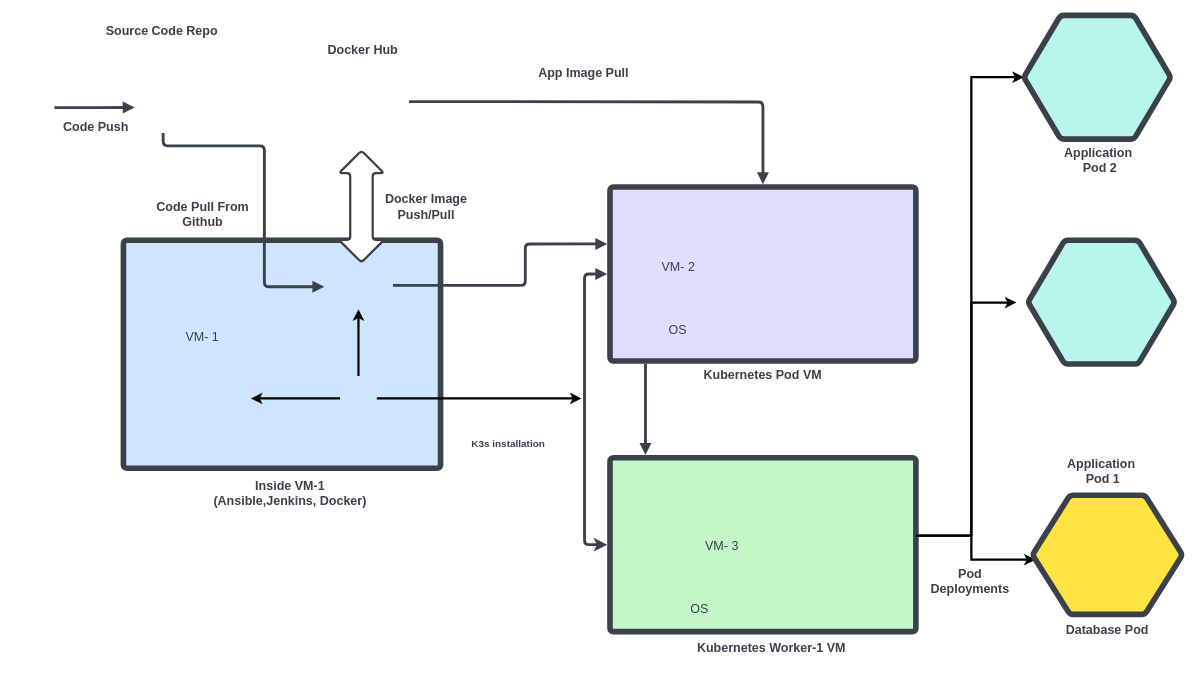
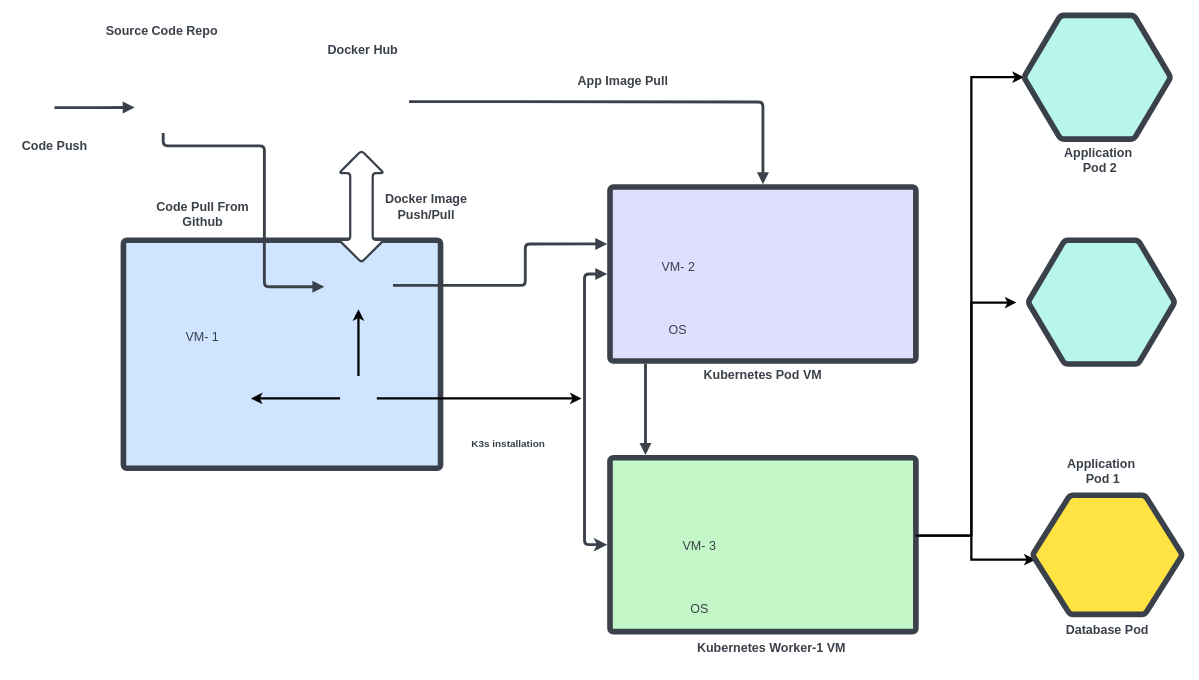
  <mxCell id="0" />
  <mxCell id="1" parent="0" />
  <mxCell id="2" value="" style="html=1;overflow=block;blockSpacing=1;whiteSpace=wrap;fontSize=13;spacing=3.8;strokeColor=#3a414a;strokeOpacity=100;fillOpacity=100;rounded=1;absoluteArcSize=1;arcSize=9;fillColor=#dedeff;strokeWidth=7.5;lucidId=5cT.9N6pU_Mk;" vertex="1" parent="1"><mxGeometry x="813" y="249" width="408" height="232" as="geometry" /></mxCell>
  <mxCell id="3" style="edgeStyle=orthogonalEdgeStyle;rounded=0;orthogonalLoop=1;jettySize=auto;html=1;entryX=0;entryY=0.5;entryDx=0;entryDy=0;strokeWidth=3;" edge="1" parent="1" target="48"><mxGeometry relative="1" as="geometry"><mxPoint x="1225" y="714" as="sourcePoint" /><mxPoint x="1296.196" y="80.615" as="targetPoint" /><Array as="points"><mxPoint x="1295" y="714" /><mxPoint x="1295" y="102" /></Array></mxGeometry></mxCell>
  <mxCell id="4" value="" style="html=1;overflow=block;blockSpacing=1;whiteSpace=wrap;fontSize=13;spacing=3.8;strokeColor=#3a414a;strokeOpacity=100;fillOpacity=100;rounded=1;absoluteArcSize=1;arcSize=9;fillColor=#c3f7c8;strokeWidth=7.5;lucidId=9WS.9QL8N6xv;" vertex="1" parent="1"><mxGeometry x="813" y="610" width="408" height="232" as="geometry" /></mxCell>
  <mxCell id="5" value="" style="points=[[0.714,0.338,0],[0.549,0.2,0],[0.85,0.198,0]];html=1;overflow=block;blockSpacing=1;whiteSpace=wrap;fontSize=13;spacing=3.8;strokeColor=#3a414a;strokeOpacity=100;fillOpacity=100;rounded=1;absoluteArcSize=1;arcSize=9;fillColor=#cfe4ff;strokeWidth=7.5;lucidId=tHR.RqMFKNO4;" vertex="1" parent="1"><mxGeometry x="164" y="320" width="423" height="304" as="geometry" /></mxCell>
  <mxCell id="6" value="" style="html=1;overflow=block;blockSpacing=1;whiteSpace=wrap;shape=image;fontSize=13;spacing=0;strokeColor=none;strokeOpacity=100;strokeWidth=0;image=https://images.lucid.app/images/0839ae5e-1928-40da-9dd1-2a745bce146e/content;imageAspect=0;lucidId=lZQ.nhfzFDih;" vertex="1" parent="1"><mxGeometry x="432" y="352" width="91" height="60" as="geometry" /></mxCell>
  <mxCell id="7" value="" style="html=1;overflow=block;blockSpacing=1;whiteSpace=wrap;shape=image;fontSize=13;spacing=0;strokeColor=none;strokeOpacity=100;strokeWidth=0;image=https://images.lucid.app/images/5dbf9200-86ef-41af-bba9-ffb445953cea/content;imageAspect=0;lucidId=1ZQ.fj6Nxm91;" vertex="1" parent="1"><mxGeometry x="223" y="348" width="73" height="69" as="geometry" /></mxCell>
  <mxCell id="8" value="" style="html=1;overflow=block;blockSpacing=1;whiteSpace=wrap;shape=image;fontSize=13;spacing=0;strokeColor=none;strokeOpacity=100;strokeWidth=0;image=https://images.lucid.app/images/e62f3f0d-a121-48e8-9074-ace3d86f06e4/content;imageAspect=0;lucidId=Y3Q.VHTpaRUR;" vertex="1" parent="1"><mxGeometry x="1040" y="653" width="166" height="29" as="geometry" /></mxCell>
  <mxCell id="9" style="edgeStyle=orthogonalEdgeStyle;rounded=0;orthogonalLoop=1;jettySize=auto;html=1;strokeWidth=3;" edge="1" parent="1" source="12"><mxGeometry relative="1" as="geometry"><mxPoint x="775" y="531" as="targetPoint" /></mxGeometry></mxCell>
  <mxCell id="10" value="" style="edgeStyle=orthogonalEdgeStyle;rounded=0;orthogonalLoop=1;jettySize=auto;html=1;strokeWidth=3;" edge="1" parent="1" source="12" target="6"><mxGeometry relative="1" as="geometry" /></mxCell>
  <mxCell id="11" value="" style="edgeStyle=orthogonalEdgeStyle;rounded=0;orthogonalLoop=1;jettySize=auto;html=1;strokeWidth=3;" edge="1" parent="1" source="12" target="58"><mxGeometry relative="1" as="geometry" /></mxCell>
  <mxCell id="12" value="" style="html=1;overflow=block;blockSpacing=1;whiteSpace=wrap;shape=image;fontSize=13;spacing=0;strokeColor=none;strokeOpacity=100;strokeWidth=0;image=https://images.lucid.app/images/f6d19e5a-acac-44e6-9520-affb39c4d1e9/content;imageAspect=0;lucidId=G6Q.1mLMZaCx;" vertex="1" parent="1"><mxGeometry x="453" y="501" width="49" height="60" as="geometry" /></mxCell>
  <mxCell id="13" value="" style="html=1;overflow=block;blockSpacing=1;whiteSpace=wrap;shape=image;fontSize=13;spacing=0;strokeColor=none;strokeOpacity=100;strokeWidth=0;image=https://images.lucid.app/images/7aab2980-8390-469f-9542-503a8dc7d49c/content;imageAspect=0;lucidId=39Q.k~S7HBWE;" vertex="1" parent="1"><mxGeometry x="415" y="86" width="133" height="113" as="geometry" /></mxCell>
  <mxCell id="14" value="" style="html=1;overflow=block;blockSpacing=1;whiteSpace=wrap;shape=image;fontSize=13;spacing=0;strokeColor=none;strokeOpacity=100;strokeWidth=0;image=https://images.lucid.app/images/96fd7c5d-47f8-4f27-a543-2824d02b5435/content;imageAspect=0;lucidId=p~Q.Xl.0O8On;" vertex="1" parent="1"><mxGeometry x="179" y="101" width="76" height="76" as="geometry" /></mxCell>
  <mxCell id="15" value="" style="html=1;jettySize=18;whiteSpace=wrap;fontSize=13;strokeColor=#3a414a;strokeOpacity=100;strokeWidth=3.8;rounded=1;arcSize=12;edgeStyle=orthogonalEdgeStyle;startArrow=none;endArrow=block;endFill=1;exitX=0.5;exitY=1;exitPerimeter=0;entryX=0;entryY=0.5;lucidId=YYS.RZbuwzPK;entryDx=0;entryDy=0;" edge="1" parent="1" source="14" target="6"><mxGeometry width="100" height="100" relative="1" as="geometry"><Array as="points"><mxPoint x="217" y="194" /><mxPoint x="352" y="194" /><mxPoint x="352" y="382" /></Array></mxGeometry></mxCell>
  <mxCell id="16" value="VM- 1" style="html=1;overflow=block;blockSpacing=1;whiteSpace=wrap;fontSize=16.7;fontColor=#3a414a;spacing=3.8;strokeOpacity=0;fillOpacity=0;rounded=1;absoluteArcSize=1;arcSize=9;fillColor=#ffffff;strokeWidth=0.8;lucidId=PZS.uT0q8Rq6;" vertex="1" parent="1"><mxGeometry x="224" y="436" width="91" height="25" as="geometry" /></mxCell>
- <mxCell id="17" value="Inside VM-1 (Ansible,Jenkins, Docker)" style="html=1;overflow=block;blockSpacing=1;whiteSpace=wrap;fontSize=16.7;fontColor=#3a414a;fontStyle=1;spacing=3.8;strokeOpacity=0;fillOpacity=0;rounded=1;absoluteArcSize=1;arcSize=9;fillColor=#ffffff;strokeWidth=0.8;lucidId=z0S.VyMDvYpo;" vertex="1" parent="1"><mxGeometry x="275" y="625" width="223" height="65" as="geometry" /></mxCell>
  <mxCell id="18" value="" style="html=1;overflow=block;blockSpacing=1;whiteSpace=wrap;shape=image;fontSize=13;spacing=0;strokeColor=none;strokeOpacity=100;strokeWidth=0;image=https://images.lucid.app/images/c1e099dd-e6ca-48bb-b745-3d01dbec6e6d/content;imageAspect=0;lucidId=u6S.5h0-Gnwb;" vertex="1" parent="1"><mxGeometry x="1055" y="757" width="136" height="36" as="geometry" /></mxCell>
  <mxCell id="19" value="Kubernetes Worker-1 VM" style="html=1;overflow=block;blockSpacing=1;whiteSpace=wrap;fontSize=16.7;fontColor=#3a414a;fontStyle=1;spacing=3.8;strokeOpacity=0;fillOpacity=0;rounded=1;absoluteArcSize=1;arcSize=9;fillColor=#ffffff;strokeWidth=0.8;lucidId=76S.Ltz0b8oP;" vertex="1" parent="1"><mxGeometry x="919" y="842" width="219" height="43" as="geometry" /></mxCell>
  <mxCell id="20" value="" style="html=1;overflow=block;blockSpacing=1;whiteSpace=wrap;shape=image;fontSize=13;spacing=0;strokeColor=none;strokeOpacity=100;strokeWidth=0;image=https://images.lucid.app/images/5dbf9200-86ef-41af-bba9-ffb445953cea/content;imageAspect=0;lucidId=r8S.361AoPXp;" vertex="1" parent="1"><mxGeometry x="896" y="638" width="73" height="69" as="geometry" /></mxCell>
- <mxCell id="21" value="VM- 3" style="html=1;overflow=block;blockSpacing=1;whiteSpace=wrap;fontSize=16.7;fontColor=#3a414a;spacing=3.8;strokeOpacity=0;fillOpacity=0;rounded=1;absoluteArcSize=1;arcSize=9;fillColor=#ffffff;strokeWidth=0.8;lucidId=r8S.nkG5t3qW;" vertex="1" parent="1"><mxGeometry x="917" y="714" width="91" height="25" as="geometry" /></mxCell>
+ <mxCell id="21" value="VM- 3" style="html=1;overflow=block;blockSpacing=1;whiteSpace=wrap;fontSize=16.7;fontColor=#3a414a;spacing=3.8;strokeOpacity=0;fillOpacity=0;rounded=1;absoluteArcSize=1;arcSize=9;fillColor=#ffffff;strokeWidth=0.8;lucidId=r8S.nkG5t3qW;" vertex="1" parent="1"><mxGeometry x="887" y="714" width="91" height="25" as="geometry" /></mxCell>
  <mxCell id="22" value="" style="html=1;overflow=block;blockSpacing=1;whiteSpace=wrap;shape=image;fontSize=13;spacing=0;strokeColor=none;strokeOpacity=100;strokeWidth=0;image=https://images.lucid.app/images/e964a3ed-ce19-4549-9dbc-fba7efb3c672/content;imageAspect=0;lucidId=y9S.GDf.oGoq;" vertex="1" parent="1"><mxGeometry x="859" y="762" width="136" height="26" as="geometry" /></mxCell>
  <mxCell id="23" value="OS" style="html=1;overflow=block;blockSpacing=1;whiteSpace=wrap;fontSize=16.7;fontColor=#3a414a;spacing=3.8;strokeOpacity=0;fillOpacity=0;rounded=1;absoluteArcSize=1;arcSize=9;fillColor=#ffffff;strokeWidth=0.8;lucidId=g-S.Ra3ovH3f;" vertex="1" parent="1"><mxGeometry x="910" y="799" width="45" height="22" as="geometry" /></mxCell>
  <mxCell id="24" value="Source Code Repo" style="html=1;overflow=block;blockSpacing=1;whiteSpace=wrap;fontSize=16.7;fontColor=#3a414a;fontStyle=1;spacing=3.8;strokeOpacity=0;fillOpacity=0;rounded=1;absoluteArcSize=1;arcSize=9;fillColor=#ffffff;strokeWidth=0.8;lucidId=rfT.Em8CiN_r;" vertex="1" parent="1"><mxGeometry x="121" y="20" width="189" height="43" as="geometry" /></mxCell>
  <mxCell id="25" value="" style="shape=doubleArrow;arrowWidth=0.5;arrowSize=0.201;whiteSpace=wrap;fontSize=13;spacing=3.8;strokeColor=#3a414a;strokeOpacity=100;rounded=1;absoluteArcSize=1;arcSize=9;rotation=-270;strokeWidth=3;html=1;" vertex="1" parent="1"><mxGeometry x="407" y="245" width="149" height="60" as="geometry" /></mxCell>
  <mxCell id="26" value="Docker Hub" style="html=1;overflow=block;blockSpacing=1;whiteSpace=wrap;fontSize=16.7;fontColor=#3a414a;fontStyle=1;spacing=3.8;strokeOpacity=0;fillOpacity=0;rounded=1;absoluteArcSize=1;arcSize=9;fillColor=#ffffff;strokeWidth=0.8;lucidId=KgT.KoDKqtLL;" vertex="1" parent="1"><mxGeometry x="393" y="45" width="181" height="43" as="geometry" /></mxCell>
  <mxCell id="27" value="" style="html=1;overflow=block;blockSpacing=1;whiteSpace=wrap;shape=image;fontSize=13;spacing=0;strokeColor=none;strokeOpacity=100;strokeWidth=0;image=https://images.lucid.app/images/5dbf9200-86ef-41af-bba9-ffb445953cea/content;imageAspect=0;lucidId=JkT.e7GCexTi;" vertex="1" parent="1"><mxGeometry x="868" y="266" width="73" height="69" as="geometry" /></mxCell>
  <mxCell id="28" value="VM- 2" style="html=1;overflow=block;blockSpacing=1;whiteSpace=wrap;fontSize=16.7;fontColor=#3a414a;spacing=3.8;strokeOpacity=0;fillOpacity=0;rounded=1;absoluteArcSize=1;arcSize=9;fillColor=#ffffff;strokeWidth=0.8;lucidId=JkT.Df7ssC.j;" vertex="1" parent="1"><mxGeometry x="859" y="342" width="91" height="25" as="geometry" /></mxCell>
  <mxCell id="29" value="" style="html=1;overflow=block;blockSpacing=1;whiteSpace=wrap;shape=image;fontSize=13;spacing=0;strokeColor=none;strokeOpacity=100;strokeWidth=0;image=https://images.lucid.app/images/e964a3ed-ce19-4549-9dbc-fba7efb3c672/content;imageAspect=0;lucidId=JkT.1xe4-brN;" vertex="1" parent="1"><mxGeometry x="843" y="390" width="136" height="26" as="geometry" /></mxCell>
  <mxCell id="30" value="OS" style="html=1;overflow=block;blockSpacing=1;whiteSpace=wrap;fontSize=16.7;fontColor=#3a414a;spacing=3.8;strokeOpacity=0;fillOpacity=0;rounded=1;absoluteArcSize=1;arcSize=9;fillColor=#ffffff;strokeWidth=0.8;lucidId=JkT.MHIBeB4Z;" vertex="1" parent="1"><mxGeometry x="881" y="426" width="45" height="22" as="geometry" /></mxCell>
  <mxCell id="31" value="" style="html=1;overflow=block;blockSpacing=1;whiteSpace=wrap;shape=image;fontSize=13;spacing=0;strokeColor=none;strokeOpacity=100;strokeWidth=0;image=https://images.lucid.app/images/e62f3f0d-a121-48e8-9074-ace3d86f06e4/content;imageAspect=0;lucidId=8lT.7Z6N0eMg;" vertex="1" parent="1"><mxGeometry x="1032" y="285" width="166" height="29" as="geometry" /></mxCell>
  <mxCell id="32" value="Kubernetes Pod VM" style="html=1;overflow=block;blockSpacing=1;whiteSpace=wrap;fontSize=16.7;fontColor=#3a414a;fontStyle=1;spacing=3.8;strokeOpacity=0;fillOpacity=0;rounded=1;absoluteArcSize=1;arcSize=9;fillColor=#ffffff;strokeWidth=0.8;lucidId=nmT.FwI06Pz1;" vertex="1" parent="1"><mxGeometry x="896" y="479" width="242" height="43" as="geometry" /></mxCell>
  <mxCell id="33" value="" style="html=1;jettySize=18;whiteSpace=wrap;fontSize=13;strokeColor=#3a414a;strokeOpacity=100;strokeWidth=3.8;rounded=1;arcSize=12;edgeStyle=orthogonalEdgeStyle;startArrow=classic;endArrow=block;endFill=1;exitX=-0.009;exitY=0.5;exitPerimeter=0;entryX=-0.009;entryY=0.5;entryPerimeter=0;lucidId=1nT.b-Emo-m5;startFill=1;" edge="1" parent="1" source="4" target="2"><mxGeometry width="100" height="100" relative="1" as="geometry"><Array as="points"><mxPoint x="779" y="726" /><mxPoint x="779" y="365" /></Array></mxGeometry></mxCell>
  <mxCell id="34" value="" style="html=1;jettySize=18;whiteSpace=wrap;fontSize=13;strokeColor=#3a414a;strokeOpacity=100;strokeWidth=3.8;rounded=1;arcSize=12;edgeStyle=orthogonalEdgeStyle;startArrow=none;endArrow=block;endFill=1;exitX=0.85;exitY=0.198;exitPerimeter=0;entryX=-0.009;entryY=0.327;entryPerimeter=0;lucidId=XIT.VC7dbxih;" edge="1" parent="1" source="5" target="2"><mxGeometry width="100" height="100" relative="1" as="geometry"><Array as="points" /></mxGeometry></mxCell>
  <mxCell id="35" value="" style="html=1;overflow=block;blockSpacing=1;whiteSpace=wrap;shape=image;fontSize=13;spacing=0;strokeColor=none;strokeOpacity=100;strokeWidth=0;image=https://images.lucid.app/images/c1e099dd-e6ca-48bb-b745-3d01dbec6e6d/content;imageAspect=0;lucidId=SbU.c.XyZLue;" vertex="1" parent="1"><mxGeometry x="1055" y="385" width="136" height="36" as="geometry" /></mxCell>
  <mxCell id="36" style="edgeStyle=orthogonalEdgeStyle;rounded=0;orthogonalLoop=1;jettySize=auto;html=1;strokeWidth=3;startArrow=classic;startFill=1;" edge="1" parent="1" source="52"><mxGeometry relative="1" as="geometry"><mxPoint x="1355" y="403" as="targetPoint" /><Array as="points"><mxPoint x="1295" y="746" /><mxPoint x="1295" y="403" /></Array></mxGeometry></mxCell>
- <mxCell id="37" value="Pod Deployments" style="html=1;overflow=block;blockSpacing=1;whiteSpace=wrap;fontSize=16.7;fontColor=#3a414a;fontStyle=1;spacing=3.8;strokeOpacity=0;fillOpacity=0;rounded=1;absoluteArcSize=1;arcSize=9;fillColor=#ffffff;strokeWidth=0.8;lucidId=No-.lvnoJMJM;" vertex="1" parent="1"><mxGeometry x="1233" y="752" width="121" height="46" as="geometry" /></mxCell>
  <mxCell id="38" value="Docker Image Push/Pull" style="html=1;overflow=block;blockSpacing=1;whiteSpace=wrap;fontSize=16.7;fontColor=#3a414a;fontStyle=1;spacing=3.8;strokeOpacity=0;fillOpacity=0;rounded=1;absoluteArcSize=1;arcSize=9;fillColor=#ffffff;strokeWidth=0.8;lucidId=Dp-.tNbPMVZ.;" vertex="1" parent="1"><mxGeometry x="504" y="249" width="128" height="53" as="geometry" /></mxCell>
  <mxCell id="39" value="Code Pull From Github" style="html=1;overflow=block;blockSpacing=1;whiteSpace=wrap;fontSize=16.7;fontColor=#3a414a;fontStyle=1;spacing=3.8;strokeOpacity=0;fillOpacity=0;rounded=1;absoluteArcSize=1;arcSize=9;fillColor=#ffffff;strokeWidth=0.8;lucidId=_p-.m4A0VA30;" vertex="1" parent="1"><mxGeometry x="201" y="263" width="138" height="43" as="geometry" /></mxCell>
  <mxCell id="40" value="" style="html=1;overflow=block;blockSpacing=1;whiteSpace=wrap;shape=image;fontSize=13;spacing=0;strokeColor=none;strokeOpacity=100;strokeWidth=0;image=https://images.lucid.app/images/9f01b302-5040-4e6e-be54-d4b0a862a444/content;imageAspect=0;lucidId=st-.MnG1-Kka;" vertex="1" parent="1"><mxGeometry x="20" y="120" width="52" height="46" as="geometry" /></mxCell>
  <mxCell id="41" value="" style="html=1;jettySize=18;whiteSpace=wrap;fontSize=13;strokeColor=#3a414a;strokeOpacity=100;strokeWidth=3.8;rounded=1;arcSize=12;edgeStyle=orthogonalEdgeStyle;startArrow=none;endArrow=block;endFill=1;exitX=1;exitY=0.5;exitPerimeter=0;entryX=0;entryY=0.55;entryPerimeter=0;lucidId=3t-.5YrvoPGL;" edge="1" parent="1" source="40" target="14"><mxGeometry width="100" height="100" relative="1" as="geometry"><Array as="points" /></mxGeometry></mxCell>
- <mxCell id="42" value="Code Push" style="html=1;overflow=block;blockSpacing=1;whiteSpace=wrap;fontSize=16.7;fontColor=#3a414a;fontStyle=1;spacing=3.8;strokeOpacity=0;fillOpacity=0;rounded=1;absoluteArcSize=1;arcSize=9;fillColor=#ffffff;strokeWidth=0.8;lucidId=mu-.389LFaOt;" vertex="1" parent="1"><mxGeometry x="76" y="153" width="103" height="34" as="geometry" /></mxCell>
+ <mxCell id="42" value="Code Push" style="html=1;overflow=block;blockSpacing=1;whiteSpace=wrap;fontSize=16.7;fontColor=#3a414a;fontStyle=1;spacing=3.8;strokeOpacity=0;fillOpacity=0;rounded=1;absoluteArcSize=1;arcSize=9;fillColor=#ffffff;strokeWidth=0.8;lucidId=mu-.389LFaOt;" vertex="1" parent="1"><mxGeometry x="21" y="178" width="103" height="34" as="geometry" /></mxCell>
  <mxCell id="43" value="K3s installation" style="html=1;overflow=block;blockSpacing=1;whiteSpace=wrap;fontSize=13.3;fontColor=#3a414a;fontStyle=1;spacing=3.8;strokeOpacity=0;fillOpacity=0;rounded=1;absoluteArcSize=1;arcSize=9;fillColor=#ffffff;strokeWidth=0.8;lucidId=Kv-.YQGEegtq;" vertex="1" parent="1"><mxGeometry x="622" y="572" width="111" height="38" as="geometry" /></mxCell>
  <mxCell id="44" value="" style="html=1;jettySize=18;whiteSpace=wrap;fontSize=13;strokeColor=#3a414a;strokeOpacity=100;strokeWidth=3.8;rounded=1;arcSize=12;edgeStyle=orthogonalEdgeStyle;startArrow=none;endArrow=block;endFill=1;exitX=0.116;exitY=1.016;exitPerimeter=0;entryX=0.116;entryY=-0.016;entryPerimeter=0;lucidId=FA-.fLKL1OzZ;" edge="1" parent="1" source="2" target="4"><mxGeometry width="100" height="100" relative="1" as="geometry"><Array as="points" /></mxGeometry></mxCell>
  <mxCell id="45" value="" style="html=1;jettySize=18;whiteSpace=wrap;fontSize=13;strokeColor=#3a414a;strokeOpacity=100;strokeWidth=3.8;rounded=1;arcSize=12;edgeStyle=orthogonalEdgeStyle;startArrow=none;endArrow=block;endFill=1;entryX=0.5;entryY=-0.016;entryPerimeter=0;lucidId=3K-.xUjIa3yi;" edge="1" parent="1" target="2"><mxGeometry width="100" height="100" relative="1" as="geometry"><Array as="points" /><mxPoint x="545" y="135" as="sourcePoint" /></mxGeometry></mxCell>
- <mxCell id="46" value="App Image Pull" style="html=1;overflow=block;blockSpacing=1;whiteSpace=wrap;fontSize=16.7;fontColor=#3a414a;fontStyle=1;spacing=3.8;strokeOpacity=0;fillOpacity=0;rounded=1;absoluteArcSize=1;arcSize=9;fillColor=#ffffff;strokeWidth=0.8;lucidId=qL-.0ig-6EC8;" vertex="1" parent="1"><mxGeometry x="688" y="75" width="180" height="45" as="geometry" /></mxCell>
+ <mxCell id="46" value="App Image Pull" style="html=1;overflow=block;blockSpacing=1;whiteSpace=wrap;fontSize=16.7;fontColor=#3a414a;fontStyle=1;spacing=3.8;strokeOpacity=0;fillOpacity=0;rounded=1;absoluteArcSize=1;arcSize=9;fillColor=#ffffff;strokeWidth=0.8;lucidId=qL-.0ig-6EC8;" vertex="1" parent="1"><mxGeometry x="688" y="75" width="285" height="65" as="geometry" /></mxCell>
  <mxCell id="47" value="" style="endArrow=none;html=1;rounded=0;strokeWidth=3;" edge="1" parent="1"><mxGeometry width="50" height="50" relative="1" as="geometry"><mxPoint x="1221" y="714" as="sourcePoint" /><mxPoint x="1295" y="714" as="targetPoint" /></mxGeometry></mxCell>
  <mxCell id="48" value="" style="html=1;overflow=block;blockSpacing=1;whiteSpace=wrap;shape=hexagon;perimeter=hexagonPerimeter2;fontSize=13;spacing=3.8;strokeColor=#3a414a;strokeOpacity=100;fillOpacity=100;rounded=1;absoluteArcSize=1;arcSize=9;fillColor=#b8f5ed;strokeWidth=7.5;lucidId=JK9.-~.FRcrR;" vertex="1" parent="1"><mxGeometry x="1365" y="20" width="196" height="165" as="geometry" /></mxCell>
  <mxCell id="49" value="Application&lt;br&gt;&amp;nbsp;Pod 2" style="html=1;overflow=block;blockSpacing=1;whiteSpace=wrap;fontSize=16.7;fontColor=#3a414a;fontStyle=1;spacing=3.8;strokeOpacity=0;fillOpacity=0;rounded=1;absoluteArcSize=1;arcSize=9;fillColor=#ffffff;strokeWidth=0.8;lucidId=xm-.19RdNuK6;" vertex="1" parent="1"><mxGeometry x="1374" y="190" width="181" height="43" as="geometry" /></mxCell>
  <mxCell id="50" value="" style="html=1;overflow=block;blockSpacing=1;whiteSpace=wrap;shape=image;fontSize=13;spacing=0;strokeColor=none;strokeOpacity=100;strokeWidth=0;image=https://images.lucid.app/images/1e4f58bc-8a7c-4b28-a4cd-22fafa59d44f/content;imageAspect=0;lucidId=mT-.AfdQ0012;" vertex="1" parent="1"><mxGeometry x="1421" y="59" width="84" height="84" as="geometry" /></mxCell>
  <mxCell id="51" value="" style="group" vertex="1" connectable="0" parent="1"><mxGeometry x="1376.5" y="660" width="200" height="202" as="geometry" /></mxCell>
  <mxCell id="52" value="" style="html=1;overflow=block;blockSpacing=1;whiteSpace=wrap;shape=hexagon;perimeter=hexagonPerimeter2;fontSize=13;spacing=3.8;strokeColor=#3a414a;strokeOpacity=100;fillOpacity=100;rounded=1;absoluteArcSize=1;arcSize=9;fillColor=#ffe342;strokeWidth=7.5;lucidId=YL9.nkwOdMao;" vertex="1" parent="51"><mxGeometry width="200" height="159" as="geometry" /></mxCell>
  <mxCell id="53" value="" style="html=1;overflow=block;blockSpacing=1;whiteSpace=wrap;shape=image;fontSize=13;spacing=0;strokeColor=none;strokeOpacity=100;strokeWidth=0;image=https://images.lucid.app/images/dbb38b29-7718-4d9d-9f7a-e53da1248f42/content;imageAspect=0;lucidId=8M9.2MrHBkjj;" vertex="1" parent="51"><mxGeometry x="65" y="40" width="70" height="70" as="geometry" /></mxCell>
  <mxCell id="54" value="Database Pod" style="html=1;overflow=block;blockSpacing=1;whiteSpace=wrap;fontSize=16.7;fontColor=#3a414a;fontStyle=1;spacing=3.8;strokeOpacity=0;fillOpacity=0;absoluteArcSize=1;arcSize=9;fillColor=#ffffff;strokeWidth=0.8;lucidId=Gn-.EIRxfufm;rounded=0;" vertex="1" parent="51"><mxGeometry x="9" y="159" width="181" height="43" as="geometry" /></mxCell>
  <mxCell id="55" value="" style="html=1;overflow=block;blockSpacing=1;whiteSpace=wrap;shape=hexagon;perimeter=hexagonPerimeter2;fontSize=13;spacing=3.8;strokeColor=#3a414a;strokeOpacity=100;fillOpacity=100;rounded=1;absoluteArcSize=1;arcSize=9;fillColor=#b8f5ed;strokeWidth=7.5;lucidId=JK9.-~.FRcrR;" vertex="1" parent="1"><mxGeometry x="1370.5" y="320" width="196" height="165" as="geometry" /></mxCell>
  <mxCell id="56" value="Application&lt;br&gt;&amp;nbsp;Pod 1" style="html=1;overflow=block;blockSpacing=1;whiteSpace=wrap;fontSize=16.7;fontColor=#3a414a;fontStyle=1;spacing=3.8;strokeOpacity=0;fillOpacity=0;rounded=1;absoluteArcSize=1;arcSize=9;fillColor=#ffffff;strokeWidth=0.8;lucidId=xm-.19RdNuK6;" vertex="1" parent="1"><mxGeometry x="1378" y="605" width="181" height="43" as="geometry" /></mxCell>
  <mxCell id="57" value="" style="html=1;overflow=block;blockSpacing=1;whiteSpace=wrap;shape=image;fontSize=13;spacing=0;strokeColor=none;strokeOpacity=100;strokeWidth=0;image=https://images.lucid.app/images/1e4f58bc-8a7c-4b28-a4cd-22fafa59d44f/content;imageAspect=0;lucidId=mT-.AfdQ0012;" vertex="1" parent="1"><mxGeometry x="1433" y="364" width="84" height="84" as="geometry" /></mxCell>
  <mxCell id="58" value="" style="html=1;overflow=block;blockSpacing=1;whiteSpace=wrap;shape=image;fontSize=13;spacing=0;strokeColor=none;strokeOpacity=100;strokeWidth=0;image=https://images.lucid.app/images/7aab2980-8390-469f-9542-503a8dc7d49c/content;imageAspect=0;lucidId=39Q.k~S7HBWE;" vertex="1" parent="1"><mxGeometry x="201" y="474.5" width="133" height="113" as="geometry" /></mxCell>
